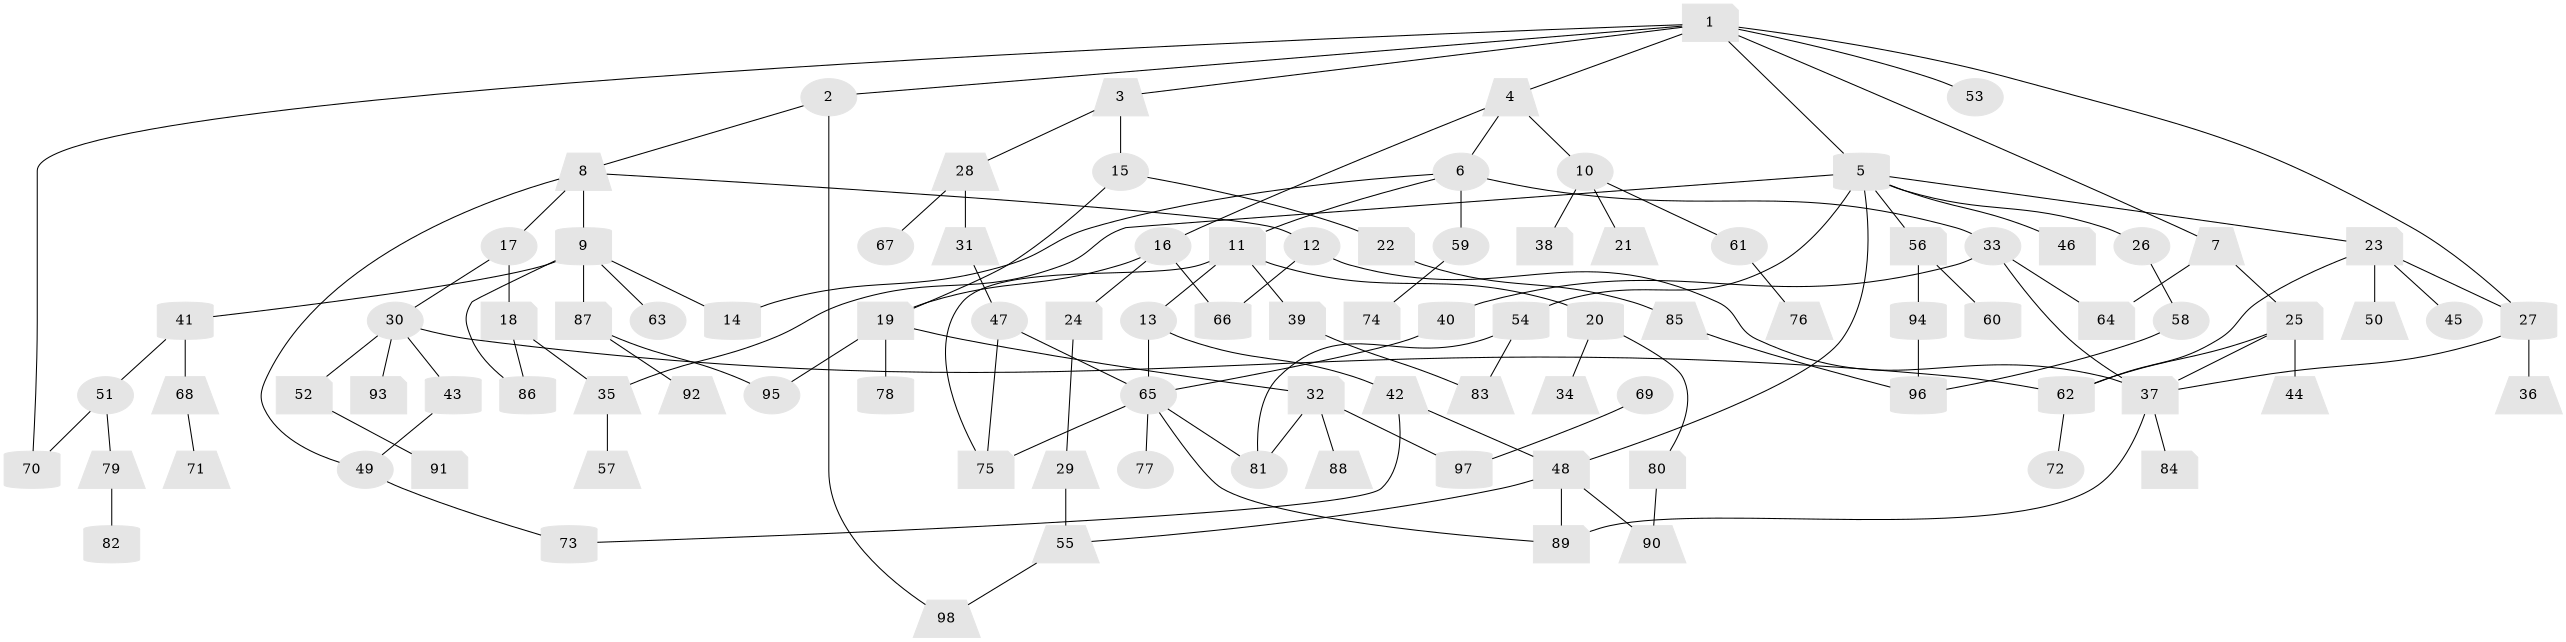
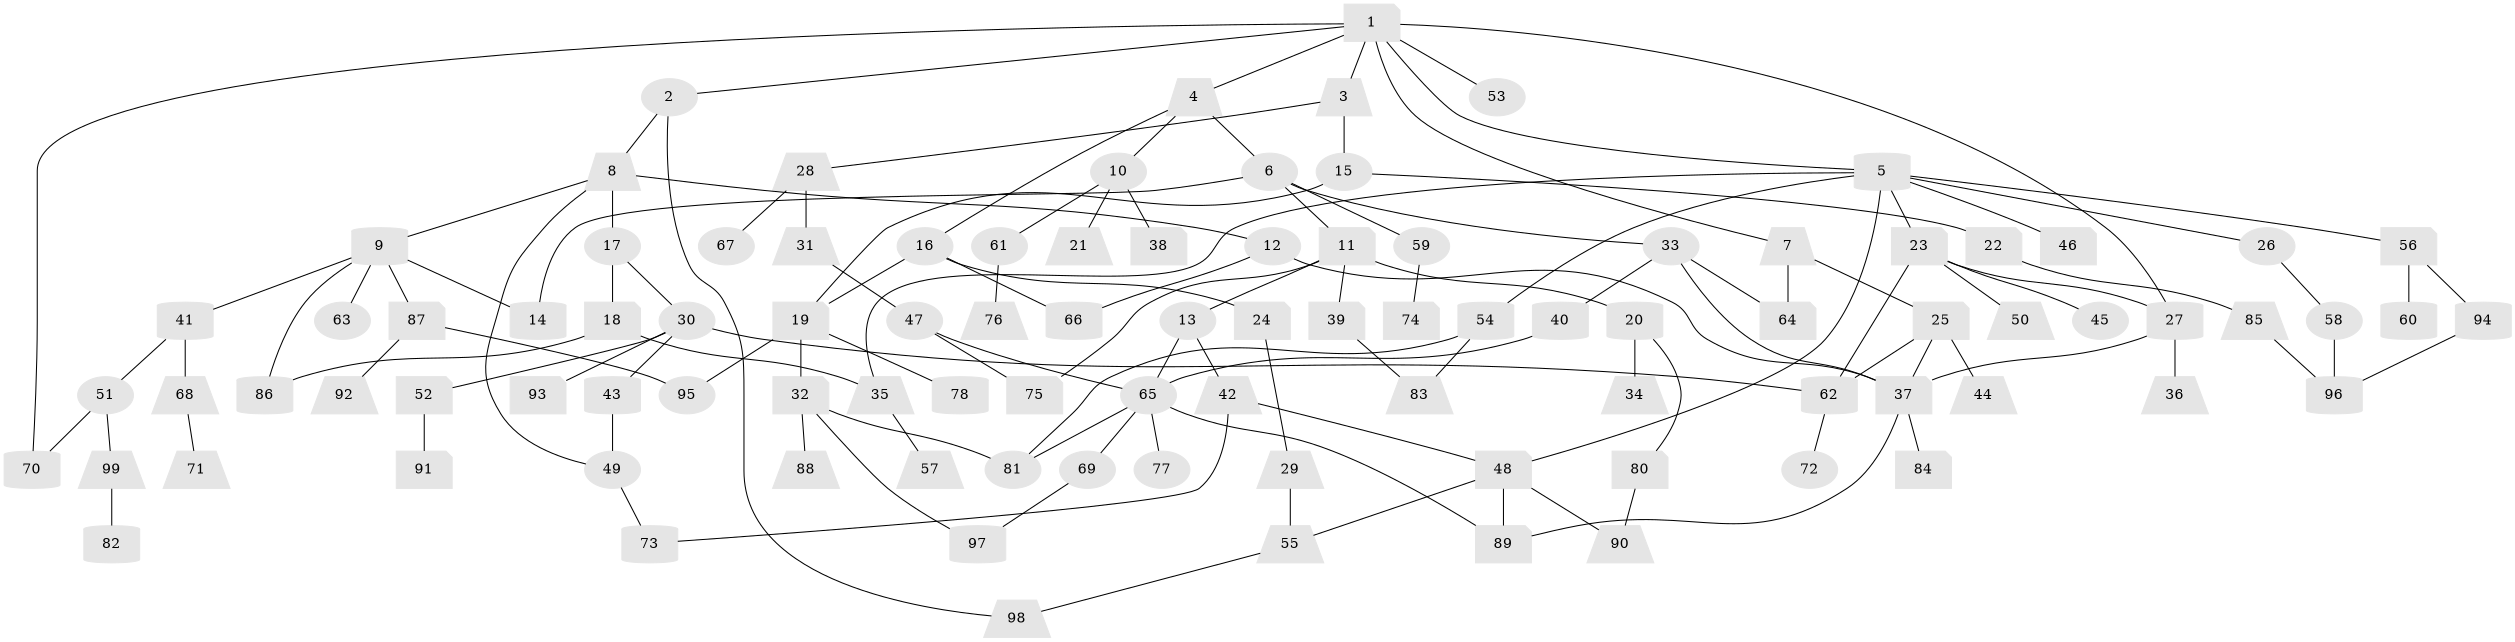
  graph {
    node [color=gray90 shape=ellipse style=filled]
    1 [shape=note]
    2
    3 [shape=trapezium]
    4 [shape=trapezium]
    5 [shape=cylinder]
    7 [shape=trapezium]
    27 [shape=cylinder]
    53
    70 [shape=cylinder]
    8 [shape=trapezium]
    98 [shape=trapezium]
    15
    28 [shape=trapezium]
    6
    10
    16
    23 [shape=note]
    26
    35 [shape=trapezium]
    46 [shape=note]
    48 [shape=note]
    54 [shape=cylinder]
    56 [shape=note]
    25 [shape=note]
    64 [shape=note]
    37 [shape=note]
    36 [shape=trapezium]
    9 [shape=cylinder]
    12
    17
    49
    19 [shape=note]
    22 [shape=note]
    31 [shape=trapezium]
    67
    11 [shape=note]
    14 [shape=cylinder]
    33
    59
    21 [shape=trapezium]
    38 [shape=note]
    61
    66 [shape=cylinder]
    24 [shape=note]
    45
    50 [shape=trapezium]
    62 [shape=cylinder]
    58
    57 [shape=trapezium]
    55 [shape=trapezium]
    89 [shape=note]
    90 [shape=trapezium]
    81
    83 [shape=trapezium]
    60 [shape=cylinder]
    94 [shape=cylinder]
    13
    20 [shape=cylinder]
    39 [shape=note]
    75 [shape=note]
    40 [shape=cylinder]
    74 [shape=note]
    44 [shape=trapezium]
    41 [shape=cylinder]
    63
    86 [shape=cylinder]
    87 [shape=note]
    18 [shape=note]
    30
    73 [shape=cylinder]
    51
    68 [shape=trapezium]
    95
    92 [shape=trapezium]
    76 [shape=trapezium]
    42 [shape=trapezium]
    65
    34 [shape=trapezium]
    80 [shape=note]
    84 [shape=note]
    69
    77
    32 [shape=note]
    78 [shape=cylinder]
    85 [shape=trapezium]
    29 [shape=trapezium]
    43 [shape=cylinder]
    52 [shape=note]
    93 [shape=note]
    88 [shape=trapezium]
    97 [shape=cylinder]
    96 [shape=cylinder]
    72
    47
    91 [shape=note]
-   79 [shape=trapezium]
+   79 [shape=trapezium label=99]
    71 [shape=trapezium]
    82 [shape=cylinder]
    1 -- 2
    1 -- 3
    1 -- 4
    1 -- 5
    1 -- 7
    1 -- 27
    1 -- 53
    1 -- 70
    2 -- 8
    2 -- 98
    3 -- 15
    3 -- 28
    4 -- 6
    4 -- 10
    4 -- 16
    5 -- 23
    5 -- 26
    5 -- 35
    5 -- 46
    5 -- 48
    5 -- 54
    5 -- 56
    7 -- 25
    7 -- 64
    27 -- 37
    27 -- 36
    8 -- 9
    8 -- 12
    8 -- 17
    8 -- 49
    15 -- 19
    15 -- 22
    28 -- 31
    28 -- 67
    6 -- 11
    6 -- 14
    6 -- 33
    6 -- 59
    10 -- 21
    10 -- 38
    10 -- 61
    16 -- 19
    16 -- 66
    16 -- 24
    23 -- 27
    23 -- 45
    23 -- 50
    23 -- 62
    26 -- 58
    35 -- 57
    48 -- 55
    48 -- 89
    48 -- 90
    54 -- 81
    54 -- 83
    56 -- 60
    56 -- 94
    25 -- 37
    25 -- 62
    25 -- 44
    37 -- 89
    37 -- 84
    9 -- 14
    9 -- 41
    9 -- 63
    9 -- 86
    9 -- 87
    12 -- 37
    12 -- 66
    17 -- 18
    17 -- 30
    49 -- 73
    19 -- 95
    19 -- 32
    19 -- 78
    22 -- 85
    31 -- 47
    11 -- 13
    11 -- 20
    11 -- 39
    11 -- 75
    33 -- 64
    33 -- 37
    33 -- 40
    59 -- 74
    61 -- 76
    24 -- 29
    62 -- 72
    58 -- 96
    55 -- 98
    94 -- 96
    13 -- 42
    13 -- 65
    20 -- 34
    20 -- 80
    39 -- 83
    40 -- 65
    41 -- 51
    41 -- 68
    87 -- 95
    87 -- 92
    18 -- 35
    18 -- 86
    30 -- 62
    30 -- 43
    30 -- 52
    30 -- 93
    51 -- 70
    51 -- 79
    68 -- 71
    42 -- 48
    42 -- 73
    65 -- 89
    65 -- 81
-   65 -- 75
+   65 -- 69
    65 -- 77
    80 -- 90
    69 -- 97
    32 -- 81
    32 -- 88
    32 -- 97
    85 -- 96
    29 -- 55
    43 -- 49
    52 -- 91
    47 -- 75
    47 -- 65
    79 -- 82
  }
